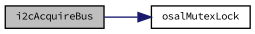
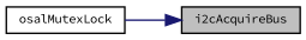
  digraph {
    rankdir=LR
    fontname="Source Code Pro"
    node [color=black fontname="Source Code Pro" fontsize=8 shape=record]
    n1 [fillcolor=grey75 fontcolor=black height=0.2 label=i2cAcquireBus style=filled width=0.4]
    n2 [height=0.2 label=osalMutexLock width=0.4]
-   n1 -> n2 [color=midnightblue fontname="Source Code Pro" fontsize=8 labelfontname=Helvetica labelfontsize=8 style=solid]
+   n2 -> n1 [color=midnightblue fontname="Source Code Pro" fontsize=8 labelfontname=Helvetica labelfontsize=8 style=solid]
  }
